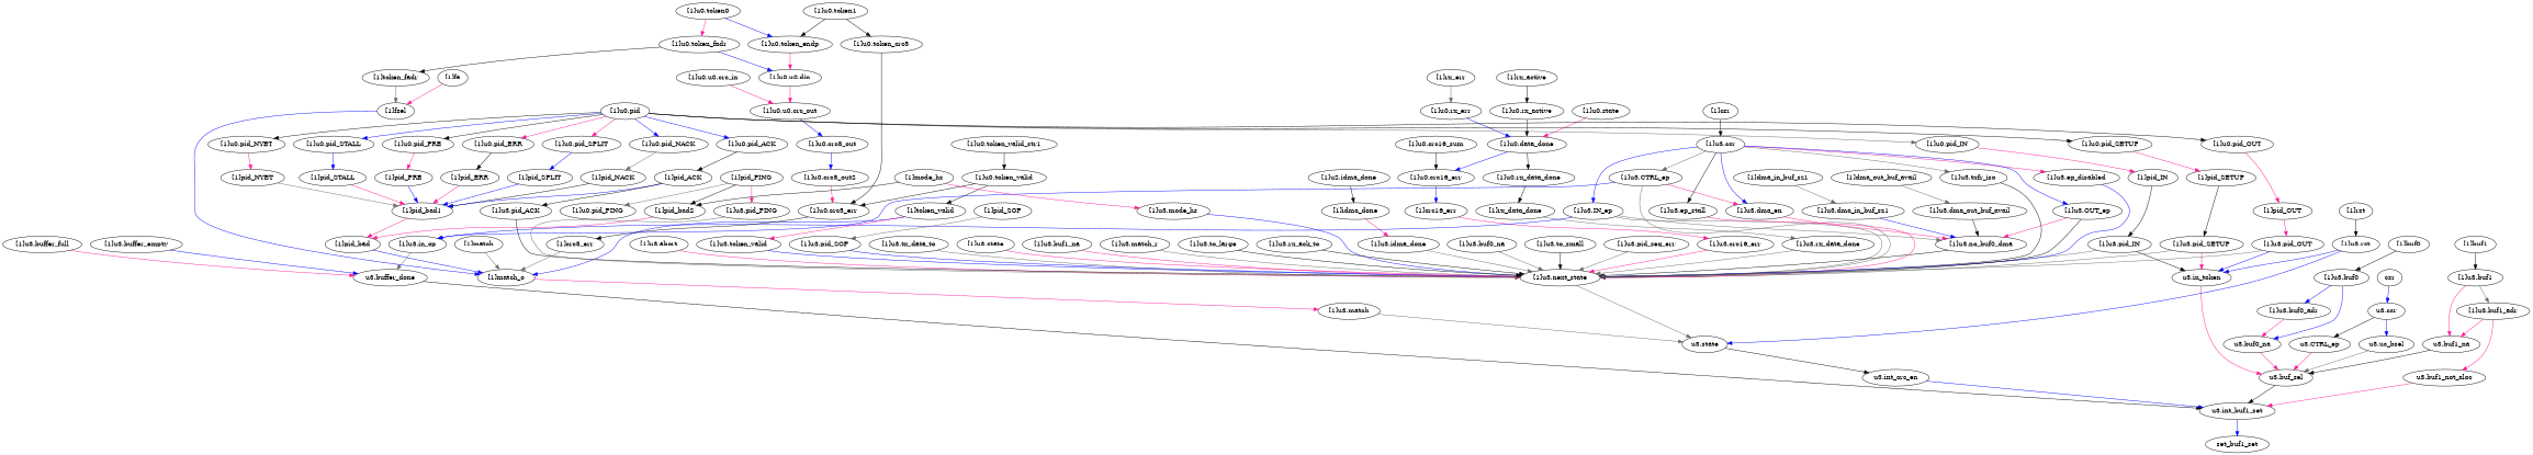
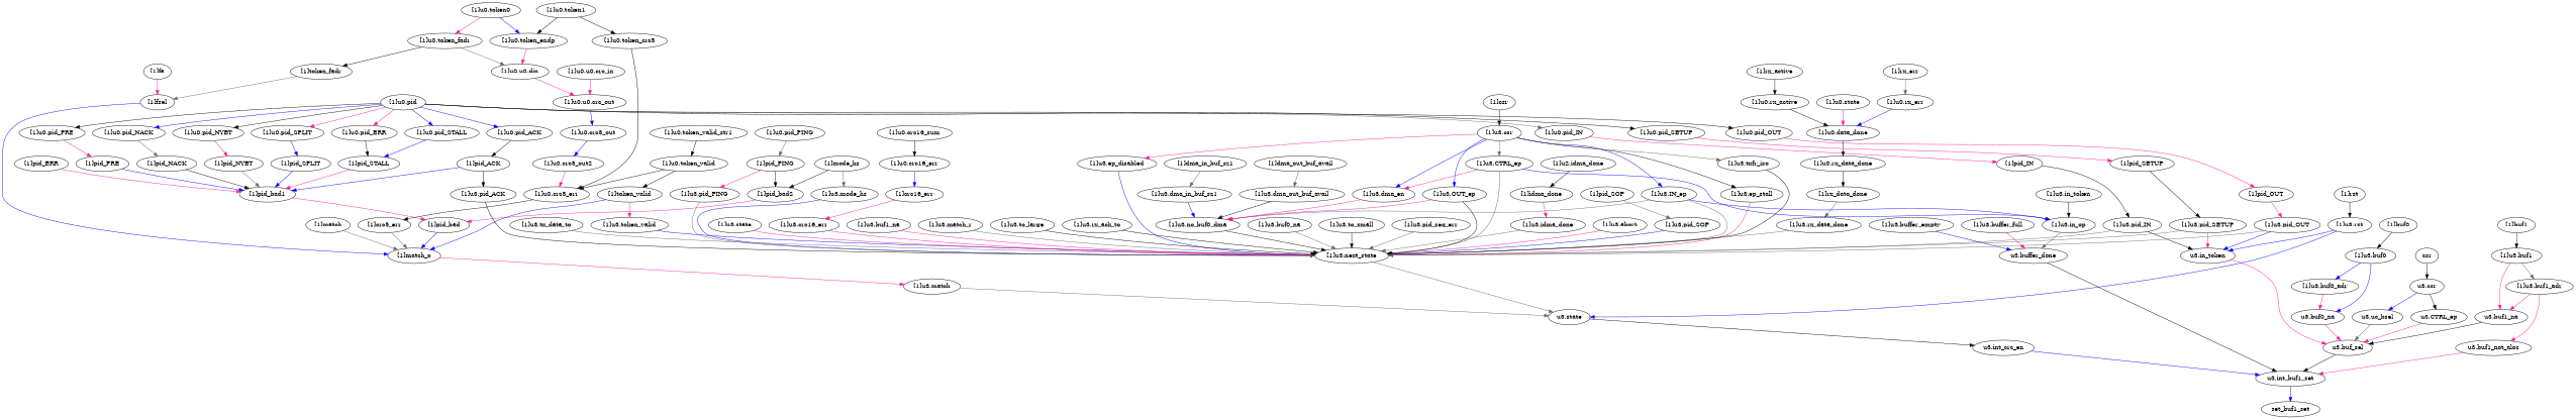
  strict digraph {
    node [complexity=10 importance=0.101006937938 rank=0.00420862241408]
    edge [color=black]
    "[1]pid_PRE" [complexity=24]
    "[1]pid_bad1" [complexity=16 importance=0.0989793508692 rank=0.00618620942933]
    "[1]pid_bad" [complexity=13 importance=0.0942604710868 rank=0.00725080546821]
    "[1]match_o" [complexity=7 importance=0.0895361220948 rank=0.012790874585]
    "[1]u0.pid_ERR" [complexity=24 importance=0.102409185215 rank=0.00426704938396]
    "[1]pid_ERR" [complexity=24]
    "[1]u3.match" [complexity=7 importance=0.0835546949225 rank=0.0119363849889]
    "u3.state" [complexity=6 importance=0.0396179668917 rank=0.00660299448196]
    n9 [complexity=5 importance=0.0073343487473 label="u3.int_crc_en" rank=0.00146686974946]
    "u3.int_buf1_set" [complexity=0 importance=0.0056764375585 rank=0.0]
    "[1]u0.state" [complexity=15 importance=0.179738244757 rank=0.0119825496504]
    "[1]u0.data_done" [complexity=14 importance=0.175527537035 rank=0.0125376812168]
    "[1]u0.rx_data_done" [complexity=9 importance=0.116329536515 rank=0.0129255040573]
    "[1]u0.crc16_err" [complexity=11 importance=0.174023311724 rank=0.0158203010658]
    "[1]rx_data_done" [complexity=9 importance=0.114815054332 rank=0.0127572282591]
    "[1]crc16_err" [complexity=11 importance=0.171519610627 rank=0.0155926918752]
    "[1]rx_err" [complexity=16 importance=0.178843679196 rank=0.0111777299497]
    "[1]u0.rx_err" [complexity=16 importance=0.177517209882 rank=0.0110948256176]
    "[1]u2.idma_done" [complexity=9 importance=0.117779996357 rank=0.0130866662619]
    "[1]idma_done" [complexity=9 importance=0.115734428034 rank=0.0128593808927]
    "[1]u3.idma_done" [complexity=9 importance=0.113385077194 rank=0.0125983419105]
    "[1]u3.next_state" [complexity=8 importance=0.055441963943 rank=0.00693024549287]
    "u3.buf1_not_aloc" [complexity=5 importance=0.00727924079656 rank=0.00145584815931]
    n24 [complexity=0 importance=0.0027763753882 label=set_buf1_set rank=0.0]
    "[1]u3.mode_hs" [importance=0.167983962909 rank=0.0167983962909]
    "[1]u3.buf0_na" [complexity=17 importance=0.445359592771 rank=0.0261976231042]
    "[1]u3.to_small" [importance=0.223995946544 rank=0.0223995946544]
    "[1]u0.rx_active" [complexity=16 importance=0.177185608116 rank=0.0110741005072]
    "[1]u0.token_endp" [complexity=78 importance=2.86653750126 rank=0.0367504807854]
    "[1]u0.u0.din" [complexity=78 importance=2.86448269142 rank=0.0367241370695]
    "[1]u0.u0.crc_out" [complexity=23 importance=0.106007728275 rank=0.00460903166413]
    "[1]u0.crc5_out" [complexity=23 importance=0.102880855686 rank=0.004473080682]
    "[1]u3.pid_seq_err" [complexity=9 importance=0.169608165366 rank=0.0188453517074]
    "[1]u0.u0.crc_in" [complexity=78 importance=1.69745012171 rank=0.0217621810476]
    "[1]u0.crc5_out2" [complexity=17 importance=0.0999910797875 rank=0.00588182822279]
    "[1]u3.IN_ep" [complexity=13 importance=0.0114736315672 rank=0.000882587043631]
    "[1]u3.no_buf0_dma" [complexity=17 importance=0.225368832495 rank=0.0132569901468]
    "[1]u3.in_op" [complexity=9 importance=0.0101377770203 rank=0.00112641966893]
    "u3.buffer_done" [complexity=5 importance=0.00826448487759 rank=0.00165289697552]
    "[1]u3.crc16_err" [complexity=11 importance=0.168941532675 rank=0.0153583211523]
    "[1]pid_bad2" [complexity=16 importance=0.0963377874146 rank=0.00602111171341]
    "[1]pid_SPLIT" [complexity=24]
    "[1]pid_SOF" [complexity=11 importance=0.280632562468 rank=0.0255120511335]
    "[1]u3.pid_SOF" [complexity=11 importance=0.278955534277 rank=0.0253595940251]
    "[1]u3.pid_IN" [complexity=20 importance=0.334816743467 rank=0.0167408371734]
    "u3.in_token" [complexity=12 importance=0.00972108055879 rank=0.000810090046566]
    "u3.buf_sel" [complexity=5 importance=0.00794625749483 rank=0.00158925149897]
    "[1]u3.abort" [complexity=13 importance=0.557776841288 rank=0.0429059108683]
    "[1]u3.rx_data_done" [complexity=9 importance=0.11273130879 rank=0.0125257009767]
    "[1]u0.token_valid" [importance=0.06194196089 rank=0.006194196089]
    "[1]token_valid" [importance=0.0591347946882 rank=0.00591347946882]
    "[1]u0.crc5_err" [complexity=13 importance=0.0972194333439 rank=0.00747841794953]
    "[1]u3.token_valid" [importance=0.0571065331001 rank=0.00571065331001]
    "[1]crc5_err" [complexity=13 importance=0.0929823749978 rank=0.00715249038445]
    "[1]rst" [complexity=7 importance=0.121562106264 rank=0.0173660151806]
    "[1]u3.rst" [complexity=7 importance=0.12023563695 rank=0.0171765195643]
    "[1]u0.pid_NACK" [complexity=24 importance=0.102409185215 rank=0.00426704938396]
    "[1]pid_NACK" [complexity=24]
    "[1]u3.CTRL_ep" [complexity=13 importance=0.0114736315672 rank=0.000882587043631]
    "[1]u3.dma_en" [complexity=23 importance=0.22672433104 rank=0.00985757961043]
    "[1]u3.dma_in_buf_sz1" [complexity=23 importance=0.227358505341 rank=0.00988515240615]
    "[1]u3.buffer_empty" [complexity=9 importance=0.0100334865883 rank=0.00111483184314]
    "[1]u3.pid_SETUP" [complexity=12 importance=0.0576069237521 rank=0.00480057697934]
    "[1]u3.tx_data_to" [complexity=11 importance=0.16914891852 rank=0.0153771744109]
    "[1]csr" [complexity=15 importance=0.0147897737278 rank=0.000985984915186]
    "[1]u3.csr" [complexity=15 importance=0.0134633044137 rank=0.000897553627581]
    "[1]u3.ep_stall" [complexity=9 importance=0.278545674262 rank=0.0309495193624]
    "[1]u3.txfr_iso" [importance=0.223103710319 rank=0.0223103710319]
    "[1]u3.ep_disabled" [complexity=11 importance=0.278545674262 rank=0.0253223340238]
    "[1]u3.OUT_ep" [complexity=23 importance=0.226704687042 rank=0.00985672552356]
    "[1]pid_SETUP" [complexity=12 importance=0.0592839519435 rank=0.00494032932863]
    "[1]pid_OUT" [complexity=21 importance=0.281051807715 rank=0.013383419415]
    "[1]u3.pid_OUT" [complexity=21 importance=0.279374779524 rank=0.0133035609297]
    "[1]u3.dma_out_buf_avail" [complexity=23 importance=0.227358505341 rank=0.00988515240615]
    "[1]u0.token_valid_str1" [complexity=12 importance=0.0649030332249 rank=0.00540858610208]
    "[1]u3.state" [complexity=11 importance=1.50721359836 rank=0.137019418033]
    "[1]u0.crc16_sum" [complexity=14 importance=0.177974490827 rank=0.0127124636305]
    "[1]u0.pid" [complexity=12 importance=0.173879286331 rank=0.0144899405276]
    "[1]u0.pid_NYET" [complexity=24 importance=0.102409185215 rank=0.00426704938396]
    "[1]u0.pid_STALL" [complexity=24 importance=0.102409185215 rank=0.00426704938396]
    "[1]u0.pid_PRE" [complexity=24 importance=0.102409185215 rank=0.00426704938396]
    "[1]u0.pid_ACK" [importance=0.0599261299163 rank=0.00599261299163]
    "[1]u0.pid_SPLIT" [complexity=24 importance=0.102409185215 rank=0.00426704938396]
    "[1]u0.pid_IN" [complexity=20 importance=0.337896018936 rank=0.0168948009468]
    "[1]u0.pid_SETUP" [complexity=12 importance=0.0606861992206 rank=0.00505718326838]
    "[1]u0.pid_OUT" [complexity=21 importance=0.282454054993 rank=0.0134501930949]
    "[1]pid_NYET" [complexity=24]
    "[1]pid_STALL" [complexity=24]
    "[1]pid_ACK" [importance=0.0585238826393 rank=0.00585238826393]
    "[1]pid_IN" [complexity=20 importance=0.336493771658 rank=0.0168246885829]
    "[1]u0.pid_PING" [importance=0.171150881859 rank=0.0171150881859]
    "[1]pid_PING" [importance=0.169748634582 rank=0.0169748634582]
    "[1]u3.pid_ACK" [importance=0.0571195113525 rank=0.00571195113525]
    "[1]u3.pid_PING" [importance=0.168071606391 rank=0.0168071606391]
    "[1]fa" [complexity=16 importance=0.0937325069211 rank=0.00585828168257]
    "[1]fsel" [complexity=13 importance=0.092406037607 rank=0.007108156739]
    "u3.csr" [complexity=17 importance=0.0126272834332 rank=0.000742781378422]
    "u3.CTRL_ep" [complexity=15 importance=0.0106376105867 rank=0.000709174039111]
    "u3.uc_bsel" [complexity=12 importance=0.00928211204169 rank=0.000773509336808]
    "[1]mode_hs" [importance=0.169310432223 rank=0.0169310432223]
    "[1]u0.token_fadr" [complexity=78 importance=2.86621837747 rank=0.0367463894547]
    "[1]token_fadr" [complexity=16 importance=0.0941664019502 rank=0.00588540012189]
    "[1]dma_in_buf_sz1" [complexity=23 importance=0.228684974656 rank=0.00994282498502]
    "[1]buf1" [importance=0.0122534638298 rank=0.00122534638298]
    "[1]u3.buf1" [importance=0.0109269945157 rank=0.00109269945157]
    "[1]u3.buf1_adr" [complexity=7 importance=0.00893732166919 rank=0.00127676023846]
    "u3.buf1_na" [complexity=12 importance=0.00988067229144 rank=0.00082338935762]
    "[1]buf0" [complexity=18 importance=0.0147443617551 rank=0.000819131208615]
    "[1]u3.buf0" [complexity=18 importance=0.013417892441 rank=0.000745438468944]
    "[1]u3.buf0_adr" [complexity=15 importance=0.0114282195945 rank=0.000761881306298]
    "u3.buf0_na" [complexity=12 importance=0.00977013872185 rank=0.00081417822682]
    "[1]match" [complexity=13 importance=0.0908625914088 rank=0.00698943010837]
    "[1]u3.buf1_na" [complexity=17 importance=0.44547012634 rank=0.0262041250789]
+   "[1]u3.in_token" [complexity=13 importance=0.0119126000843 rank=0.000916353852638]
    "[1]u3.match_r" [complexity=11 importance=0.278968457451 rank=0.0253607688592]
    "[1]u0.token1" [complexity=19 importance=0.100779577774 rank=0.00530418830387]
    "[1]u0.token_crc5" [complexity=17 importance=0.0988650264501 rank=0.00581558979118]
    "[1]u0.token0" [complexity=81 importance=2.86899236912 rank=0.035419658878]
    "[1]dma_out_buf_avail" [complexity=23 importance=0.228684974656 rank=0.00994282498502]
    "[1]u3.to_large" [importance=0.223995946544 rank=0.0223995946544]
    csr [complexity=17 importance=0.0139537527472 rank=0.000820808985132]
    "[1]u3.buffer_full" [complexity=9 importance=0.0100942044006 rank=0.00112157826673]
    "[1]u3.rx_ack_to" [complexity=9 importance=0.113905982227 rank=0.0126562202475]
    "[1]rx_active" [complexity=16 importance=0.17851207743 rank=0.0111570048394]
    "[1]pid_PRE" -> "[1]pid_bad1" [color=blue]
    "[1]pid_bad1" -> "[1]pid_bad" [color=deeppink]
    "[1]pid_bad" -> "[1]match_o" [color=blue]
    "[1]match_o" -> "[1]u3.match" [color=deeppink]
-   "[1]u0.pid_ERR" -> "[1]pid_ERR"
+   "[1]u0.pid_ERR" -> "[1]pid_STALL"
    "[1]pid_ERR" -> "[1]pid_bad1" [color=deeppink]
    "[1]u3.match" -> "u3.state" [color=gray40]
    "u3.state" -> n9
    n9 -> "u3.int_buf1_set" [color=blue]
    "u3.int_buf1_set" -> n24 [color=blue]
    "[1]u0.state" -> "[1]u0.data_done" [color=deeppink]
    "[1]u0.data_done" -> "[1]u0.rx_data_done"
-   "[1]u0.data_done" -> "[1]u0.crc16_err" [color=blue]
    "[1]u0.rx_data_done" -> "[1]rx_data_done"
    "[1]u0.crc16_err" -> "[1]crc16_err" [color=blue]
    "[1]rx_data_done" -> "[1]u3.rx_data_done" [color=gray40]
    "[1]crc16_err" -> "[1]u3.crc16_err" [color=deeppink]
    "[1]rx_err" -> "[1]u0.rx_err" [color=gray40]
    "[1]u0.rx_err" -> "[1]u0.data_done" [color=blue]
    "[1]u2.idma_done" -> "[1]idma_done"
    "[1]idma_done" -> "[1]u3.idma_done" [color=deeppink]
    "[1]u3.idma_done" -> "[1]u3.next_state" [color=gray40]
    "[1]u3.next_state" -> "u3.state" [color=gray40]
    "u3.buf1_not_aloc" -> "u3.int_buf1_set" [color=deeppink]
    "[1]u3.mode_hs" -> "[1]u3.next_state" [color=blue]
    "[1]u3.buf0_na" -> "[1]u3.next_state" [color=gray40]
    "[1]u3.to_small" -> "[1]u3.next_state"
    "[1]u0.rx_active" -> "[1]u0.data_done"
    "[1]u0.token_endp" -> "[1]u0.u0.din" [color=deeppink]
    "[1]u0.u0.din" -> "[1]u0.u0.crc_out" [color=deeppink]
    "[1]u0.u0.crc_out" -> "[1]u0.crc5_out" [color=blue]
    "[1]u0.crc5_out" -> "[1]u0.crc5_out2" [color=blue]
    "[1]u3.pid_seq_err" -> "[1]u3.next_state" [color=gray40]
    "[1]u0.u0.crc_in" -> "[1]u0.u0.crc_out" [color=deeppink]
    "[1]u0.crc5_out2" -> "[1]u0.crc5_err" [color=deeppink]
    "[1]u3.IN_ep" -> "[1]u3.next_state" [color=gray40]
    "[1]u3.IN_ep" -> "[1]u3.no_buf0_dma" [color=gray40]
    "[1]u3.IN_ep" -> "[1]u3.in_op" [color=blue]
    "[1]u3.no_buf0_dma" -> "[1]u3.next_state"
    "[1]u3.in_op" -> "u3.buffer_done" [color=gray40]
    "u3.buffer_done" -> "u3.int_buf1_set"
    "[1]u3.crc16_err" -> "[1]u3.next_state" [color=deeppink]
    "[1]pid_bad2" -> "[1]pid_bad" [color=deeppink]
    "[1]pid_SPLIT" -> "[1]pid_bad1" [color=blue]
    "[1]pid_SOF" -> "[1]u3.pid_SOF" [color=gray40]
    "[1]u3.pid_SOF" -> "[1]u3.next_state" [color=blue]
    "[1]u3.pid_IN" -> "[1]u3.next_state" [color=gray40]
    "[1]u3.pid_IN" -> "u3.in_token"
    "u3.in_token" -> "u3.buf_sel" [color=deeppink]
    "u3.buf_sel" -> "u3.int_buf1_set"
    "[1]u3.abort" -> "[1]u3.next_state" [color=deeppink]
    "[1]u3.rx_data_done" -> "[1]u3.next_state" [color=gray40]
    "[1]u0.token_valid" -> "[1]token_valid"
    "[1]u0.token_valid" -> "[1]u0.crc5_err"
    "[1]token_valid" -> "[1]match_o" [color=blue]
    "[1]token_valid" -> "[1]u3.token_valid" [color=deeppink]
    "[1]u0.crc5_err" -> "[1]crc5_err"
    "[1]u3.token_valid" -> "[1]u3.next_state" [color=blue]
    "[1]crc5_err" -> "[1]match_o" [color=gray40]
    "[1]rst" -> "[1]u3.rst"
    "[1]u3.rst" -> "u3.state" [color=blue]
    "[1]u3.rst" -> "u3.in_token" [color=blue]
    "[1]u0.pid_NACK" -> "[1]pid_NACK" [color=gray40]
    "[1]pid_NACK" -> "[1]pid_bad1"
    "[1]u3.CTRL_ep" -> "[1]u3.next_state" [color=gray40]
    "[1]u3.CTRL_ep" -> "[1]u3.in_op" [color=blue]
    "[1]u3.CTRL_ep" -> "[1]u3.dma_en" [color=deeppink]
    "[1]u3.dma_en" -> "[1]u3.no_buf0_dma" [color=deeppink]
    "[1]u3.dma_in_buf_sz1" -> "[1]u3.no_buf0_dma" [color=blue]
    "[1]u3.buffer_empty" -> "u3.buffer_done" [color=blue]
    "[1]u3.pid_SETUP" -> "[1]u3.next_state" [color=gray40]
    "[1]u3.pid_SETUP" -> "u3.in_token" [color=deeppink]
    "[1]u3.tx_data_to" -> "[1]u3.next_state" [color=gray40]
    "[1]csr" -> "[1]u3.csr"
    "[1]u3.csr" -> "[1]u3.IN_ep" [color=blue]
    "[1]u3.csr" -> "[1]u3.CTRL_ep" [color=gray40]
    "[1]u3.csr" -> "[1]u3.dma_en" [color=blue]
    "[1]u3.csr" -> "[1]u3.ep_stall"
    "[1]u3.csr" -> "[1]u3.txfr_iso" [color=gray40]
    "[1]u3.csr" -> "[1]u3.ep_disabled" [color=deeppink]
    "[1]u3.csr" -> "[1]u3.OUT_ep" [color=blue]
    "[1]u3.ep_stall" -> "[1]u3.next_state" [color=deeppink]
    "[1]u3.txfr_iso" -> "[1]u3.next_state"
    "[1]u3.ep_disabled" -> "[1]u3.next_state" [color=blue]
    "[1]u3.OUT_ep" -> "[1]u3.next_state"
    "[1]u3.OUT_ep" -> "[1]u3.no_buf0_dma" [color=deeppink]
    "[1]pid_SETUP" -> "[1]u3.pid_SETUP"
    "[1]pid_OUT" -> "[1]u3.pid_OUT" [color=deeppink]
    "[1]u3.pid_OUT" -> "[1]u3.next_state" [color=gray40]
    "[1]u3.pid_OUT" -> "u3.in_token" [color=blue]
    "[1]u3.dma_out_buf_avail" -> "[1]u3.no_buf0_dma"
    "[1]u0.token_valid_str1" -> "[1]u0.token_valid"
    "[1]u3.state" -> "[1]u3.next_state" [color=deeppink]
    "[1]u0.crc16_sum" -> "[1]u0.crc16_err"
    "[1]u0.pid" -> "[1]u0.pid_ERR" [color=deeppink]
    "[1]u0.pid" -> "[1]u0.pid_NACK" [color=blue]
    "[1]u0.pid" -> "[1]u0.pid_NYET"
    "[1]u0.pid" -> "[1]u0.pid_STALL" [color=blue]
    "[1]u0.pid" -> "[1]u0.pid_PRE"
    "[1]u0.pid" -> "[1]u0.pid_ACK" [color=blue]
    "[1]u0.pid" -> "[1]u0.pid_SPLIT" [color=deeppink]
    "[1]u0.pid" -> "[1]u0.pid_IN" [color=gray40]
    "[1]u0.pid" -> "[1]u0.pid_SETUP"
    "[1]u0.pid" -> "[1]u0.pid_OUT"
    "[1]u0.pid_NYET" -> "[1]pid_NYET" [color=deeppink]
    "[1]u0.pid_STALL" -> "[1]pid_STALL" [color=blue]
    "[1]u0.pid_PRE" -> "[1]pid_PRE" [color=deeppink]
    "[1]u0.pid_ACK" -> "[1]pid_ACK"
    "[1]u0.pid_SPLIT" -> "[1]pid_SPLIT" [color=blue]
    "[1]u0.pid_IN" -> "[1]pid_IN" [color=deeppink]
    "[1]u0.pid_SETUP" -> "[1]pid_SETUP" [color=deeppink]
    "[1]u0.pid_OUT" -> "[1]pid_OUT" [color=deeppink]
    "[1]pid_NYET" -> "[1]pid_bad1" [color=gray40]
    "[1]pid_STALL" -> "[1]pid_bad1" [color=deeppink]
    "[1]pid_ACK" -> "[1]pid_bad1" [color=blue]
    "[1]pid_ACK" -> "[1]u3.pid_ACK"
    "[1]pid_IN" -> "[1]u3.pid_IN"
-   "[1]pid_PING" -> "[1]u0.pid_PING" [color=gray40]
+   "[1]u0.pid_PING" -> "[1]pid_PING" [color=gray40]
    "[1]pid_PING" -> "[1]pid_bad2"
    "[1]pid_PING" -> "[1]u3.pid_PING" [color=deeppink]
    "[1]u3.pid_ACK" -> "[1]u3.next_state"
    "[1]u3.pid_PING" -> "[1]u3.next_state" [color=gray40]
    "[1]fa" -> "[1]fsel" [color=deeppink]
    "[1]fsel" -> "[1]match_o" [color=blue]
    "u3.csr" -> "u3.CTRL_ep"
    "u3.csr" -> "u3.uc_bsel" [color=blue]
    "u3.CTRL_ep" -> "u3.buf_sel" [color=deeppink]
    "u3.uc_bsel" -> "u3.buf_sel" [color=gray40]
-   "[1]mode_hs" -> "[1]u3.mode_hs" [color=deeppink]
+   "[1]mode_hs" -> "[1]u3.mode_hs" [color=gray40]
    "[1]mode_hs" -> "[1]pid_bad2"
-   "[1]u0.token_fadr" -> "[1]u0.u0.din" [color=blue]
+   "[1]u0.token_fadr" -> "[1]u0.u0.din" [color=gray40]
    "[1]u0.token_fadr" -> "[1]token_fadr"
    "[1]token_fadr" -> "[1]fsel" [color=gray40]
    "[1]dma_in_buf_sz1" -> "[1]u3.dma_in_buf_sz1" [color=gray40]
    "[1]buf1" -> "[1]u3.buf1"
    "[1]u3.buf1" -> "[1]u3.buf1_adr" [color=gray40]
    "[1]u3.buf1" -> "u3.buf1_na" [color=deeppink]
    "[1]u3.buf1_adr" -> "u3.buf1_not_aloc" [color=deeppink]
    "[1]u3.buf1_adr" -> "u3.buf1_na" [color=deeppink]
    "u3.buf1_na" -> "u3.buf_sel"
    "[1]buf0" -> "[1]u3.buf0"
    "[1]u3.buf0" -> "[1]u3.buf0_adr" [color=blue]
    "[1]u3.buf0" -> "u3.buf0_na" [color=blue]
    "[1]u3.buf0_adr" -> "u3.buf0_na" [color=deeppink]
    "u3.buf0_na" -> "u3.buf_sel" [color=deeppink]
    "[1]match" -> "[1]match_o" [color=gray40]
    "[1]u3.buf1_na" -> "[1]u3.next_state" [color=deeppink]
+   "[1]u3.in_token" -> "[1]u3.in_op"
    "[1]u3.match_r" -> "[1]u3.next_state" [color=gray40]
    "[1]u0.token1" -> "[1]u0.token_endp"
    "[1]u0.token1" -> "[1]u0.token_crc5"
    "[1]u0.token_crc5" -> "[1]u0.crc5_err"
    "[1]u0.token0" -> "[1]u0.token_endp" [color=blue]
    "[1]u0.token0" -> "[1]u0.token_fadr" [color=deeppink]
    "[1]dma_out_buf_avail" -> "[1]u3.dma_out_buf_avail" [color=gray40]
    "[1]u3.to_large" -> "[1]u3.next_state"
-   csr -> "u3.csr" [color=blue]
+   csr -> "u3.csr"
    "[1]u3.buffer_full" -> "u3.buffer_done" [color=deeppink]
    "[1]u3.rx_ack_to" -> "[1]u3.next_state"
    "[1]rx_active" -> "[1]u0.rx_active"
  }
